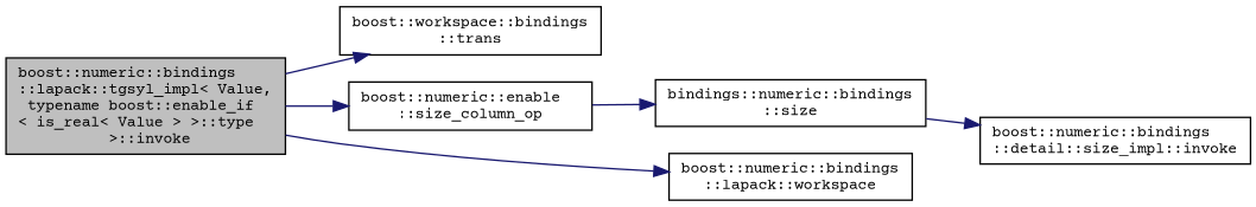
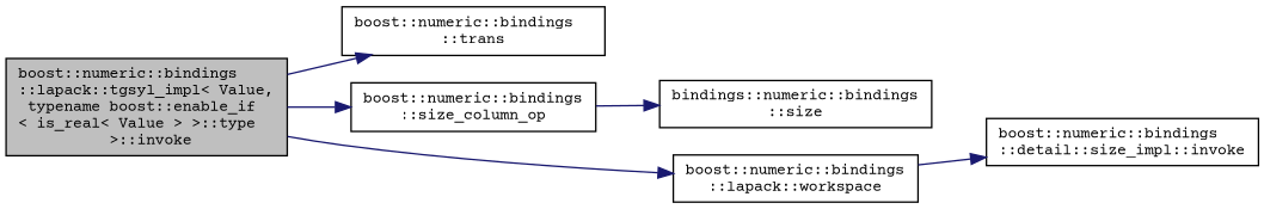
  digraph {
    fontname="Courier Prime"
    rankdir=LR
    node [color=black fillcolor=white fontname="Courier Prime" fontsize=10 shape=record style=filled]
    edge [color=midnightblue fontname="Courier Prime" fontsize=10 labelfontname=Helvetica labelfontsize=10 style=solid]
    n1 [fillcolor=grey75 fontcolor=black height=0.2 label="boost::numeric::bindings\l::lapack::tgsyl_impl\< Value,\l typename boost::enable_if\l\< is_real\< Value \> \>::type\l \>::invoke" width=0.4]
-   n2 [height=0.2 label="boost::workspace::bindings\l::trans" width=0.4]
-   n3 [height=0.2 label="boost::numeric::enable\l::size_column_op" width=0.4]
+   n2 [height=0.2 label="boost::numeric::bindings\l::trans" width=0.4]
+   n3 [height=0.2 label="boost::numeric::bindings\l::size_column_op" width=0.4]
    n4 [height=0.2 label="boost::numeric::bindings\l::lapack::workspace" width=0.4]
    n5 [height=0.2 label="bindings::numeric::bindings\l::size" width=0.4]
    n6 [height=0.2 label="boost::numeric::bindings\l::detail::size_impl::invoke" width=0.4]
    n1 -> n2
    n1 -> n3
    n1 -> n4
    n3 -> n5
-   n5 -> n6
+   n4 -> n6
  }
